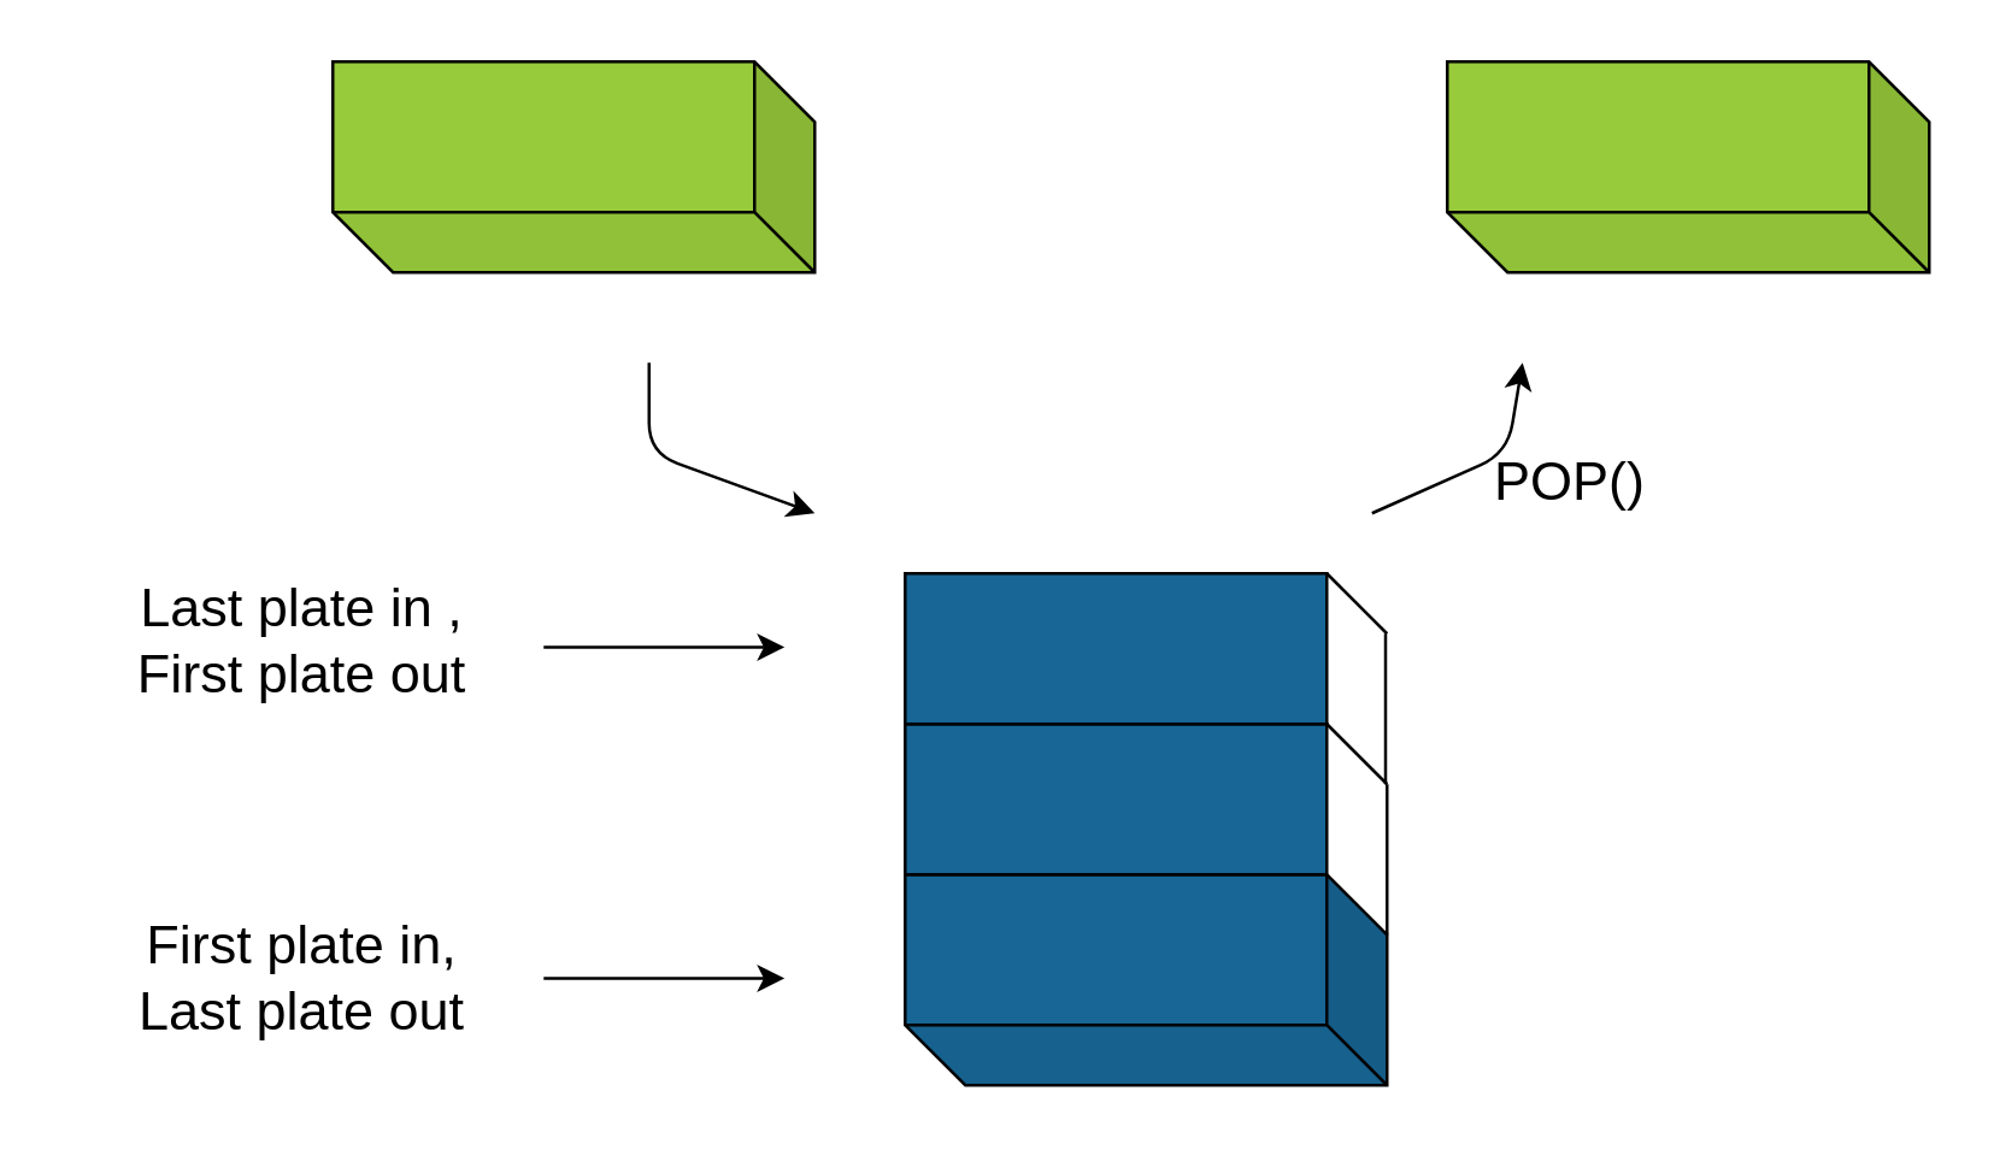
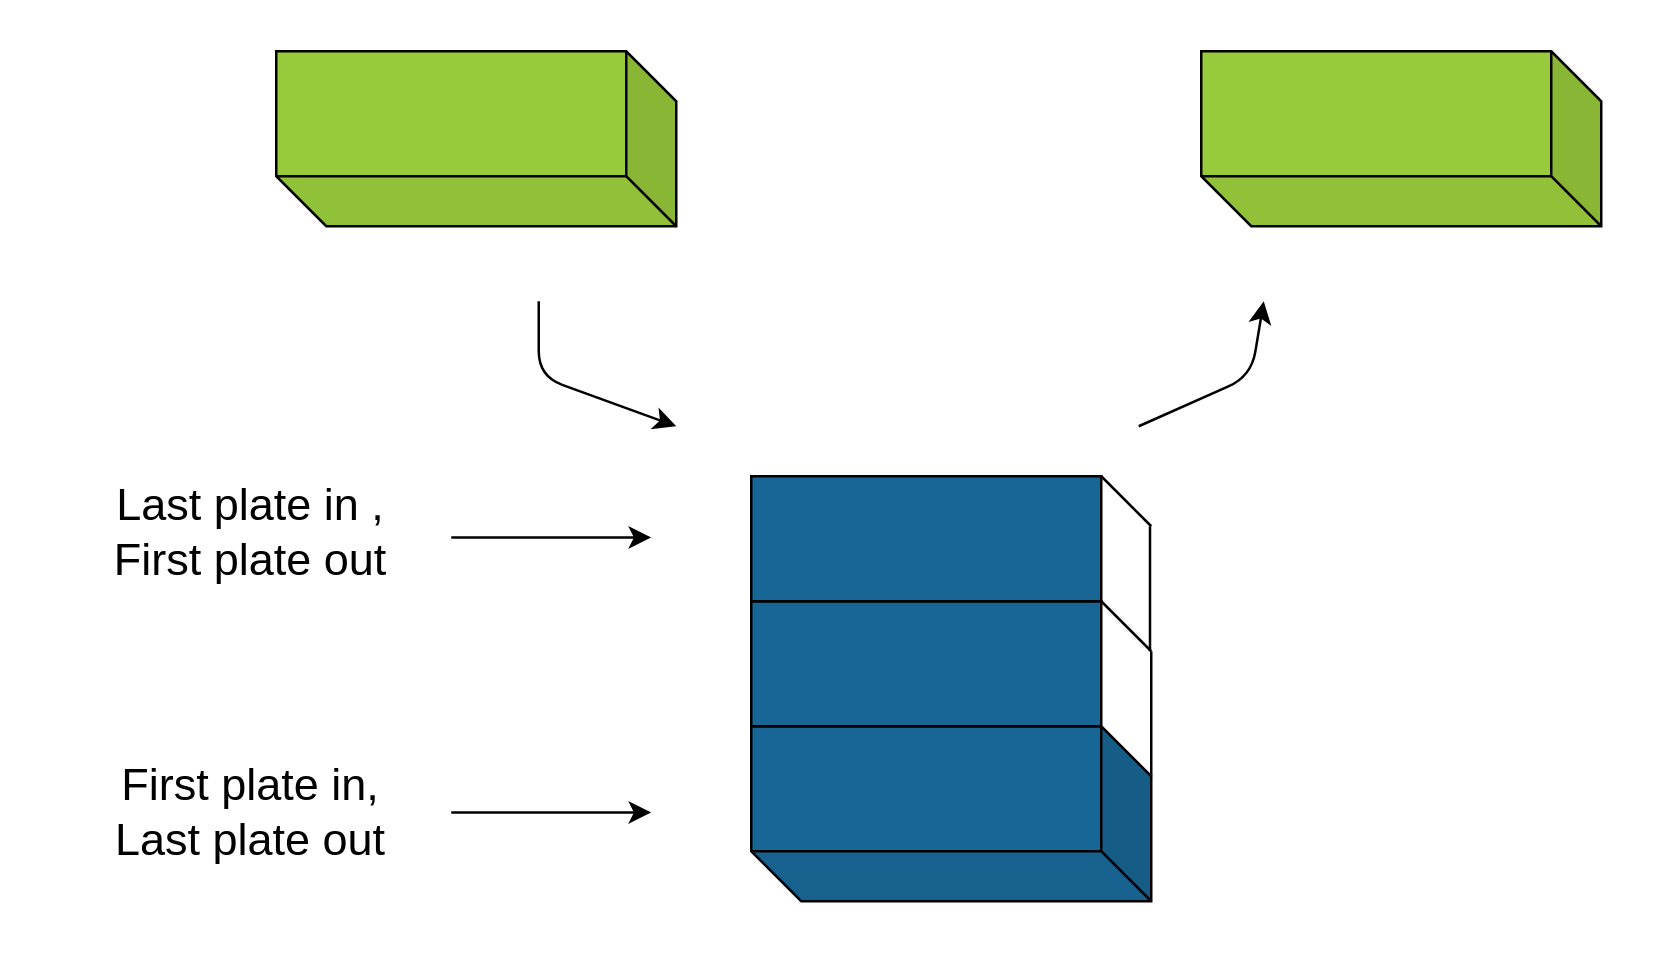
  <mxCell id="0" />
  <mxCell id="1" parent="0" />
  <mxCell id="2" value="" style="shape=cube;whiteSpace=wrap;html=1;boundedLbl=1;backgroundOutline=1;darkOpacity=0.05;darkOpacity2=0.1;rotation=-180;fillColor=#176696;" parent="1" vertex="1"><mxGeometry x="300" y="290" width="160" height="70" as="geometry" /></mxCell>
  <mxCell id="3" value="" style="rounded=0;whiteSpace=wrap;html=1;fillColor=#176696;" parent="1" vertex="1"><mxGeometry x="300" y="240" width="140" height="50" as="geometry" /></mxCell>
  <mxCell id="4" value="" style="endArrow=none;html=1;" parent="1" edge="1"><mxGeometry width="50" height="50" relative="1" as="geometry"><mxPoint x="460" y="260" as="sourcePoint" /><mxPoint x="440" y="240" as="targetPoint" /><Array as="points" /></mxGeometry></mxCell>
  <mxCell id="5" value="" style="endArrow=none;html=1;exitX=0;exitY=0;exitDx=0;exitDy=50;exitPerimeter=0;" parent="1" source="2" edge="1"><mxGeometry width="50" height="50" relative="1" as="geometry"><mxPoint x="459.5" y="305" as="sourcePoint" /><mxPoint x="460" y="260" as="targetPoint" /></mxGeometry></mxCell>
  <mxCell id="6" value="" style="rounded=0;whiteSpace=wrap;html=1;fillColor=#176696;" parent="1" vertex="1"><mxGeometry x="300" y="190" width="140" height="50" as="geometry" /></mxCell>
  <mxCell id="7" value="" style="endArrow=none;html=1;exitX=0;exitY=0;exitDx=0;exitDy=50;exitPerimeter=0;" parent="1" edge="1"><mxGeometry width="50" height="50" relative="1" as="geometry"><mxPoint x="459.5" y="260" as="sourcePoint" /><mxPoint x="459.5" y="210" as="targetPoint" /></mxGeometry></mxCell>
  <mxCell id="8" value="" style="endArrow=none;html=1;" parent="1" edge="1"><mxGeometry width="50" height="50" relative="1" as="geometry"><mxPoint x="460" y="210" as="sourcePoint" /><mxPoint x="440" y="190" as="targetPoint" /><Array as="points" /></mxGeometry></mxCell>
  <mxCell id="9" value="" style="shape=cube;whiteSpace=wrap;html=1;boundedLbl=1;backgroundOutline=1;darkOpacity=0.05;darkOpacity2=0.1;rotation=-180;fillColor=#98CB3B;" parent="1" vertex="1"><mxGeometry x="110" y="20" width="160" height="70" as="geometry" /></mxCell>
  <mxCell id="10" value="" style="shape=cube;whiteSpace=wrap;html=1;boundedLbl=1;backgroundOutline=1;darkOpacity=0.05;darkOpacity2=0.1;rotation=-180;fillColor=#98CB3B;" parent="1" vertex="1"><mxGeometry x="480" y="20" width="160" height="70" as="geometry" /></mxCell>
  <mxCell id="11" value="" style="endArrow=classic;html=1;" parent="1" edge="1"><mxGeometry width="50" height="50" relative="1" as="geometry"><mxPoint x="455" y="170" as="sourcePoint" /><mxPoint x="505" y="120" as="targetPoint" /><Array as="points"><mxPoint x="500" y="150" /></Array></mxGeometry></mxCell>
  <mxCell id="12" value="" style="endArrow=classic;html=1;" parent="1" edge="1"><mxGeometry width="50" height="50" relative="1" as="geometry"><mxPoint x="215" y="120" as="sourcePoint" /><mxPoint x="270" y="170" as="targetPoint" /><Array as="points"><mxPoint x="215" y="150" /></Array></mxGeometry></mxCell>
- <mxCell id="13" value="POP()" style="text;html=1;strokeColor=none;fillColor=none;align=center;verticalAlign=middle;whiteSpace=wrap;rounded=0;fontSize=18;" parent="1" vertex="1"><mxGeometry x="501" y="150" width="40" height="20" as="geometry" /></mxCell>
  <mxCell id="14" value="" style="endArrow=classic;html=1;fontSize=18;" parent="1" edge="1"><mxGeometry width="50" height="50" relative="1" as="geometry"><mxPoint x="180" y="214.5" as="sourcePoint" /><mxPoint x="260" y="214.5" as="targetPoint" /></mxGeometry></mxCell>
  <mxCell id="15" value="" style="endArrow=classic;html=1;fontSize=18;" parent="1" edge="1"><mxGeometry width="50" height="50" relative="1" as="geometry"><mxPoint x="180" y="324.5" as="sourcePoint" /><mxPoint x="260" y="324.5" as="targetPoint" /></mxGeometry></mxCell>
  <mxCell id="16" value="Last plate in ,&lt;br&gt;First plate out&lt;br&gt;" style="text;html=1;strokeColor=none;fillColor=none;align=center;verticalAlign=middle;whiteSpace=wrap;rounded=0;fontSize=18;" parent="1" vertex="1"><mxGeometry x="20" y="190" width="160" height="45" as="geometry" /></mxCell>
  <mxCell id="17" value="First plate in,&lt;br&gt;Last plate out&lt;br&gt;" style="text;html=1;strokeColor=none;fillColor=none;align=center;verticalAlign=middle;whiteSpace=wrap;rounded=0;fontSize=18;" parent="1" vertex="1"><mxGeometry x="20" y="302.5" width="160" height="45" as="geometry" /></mxCell>
